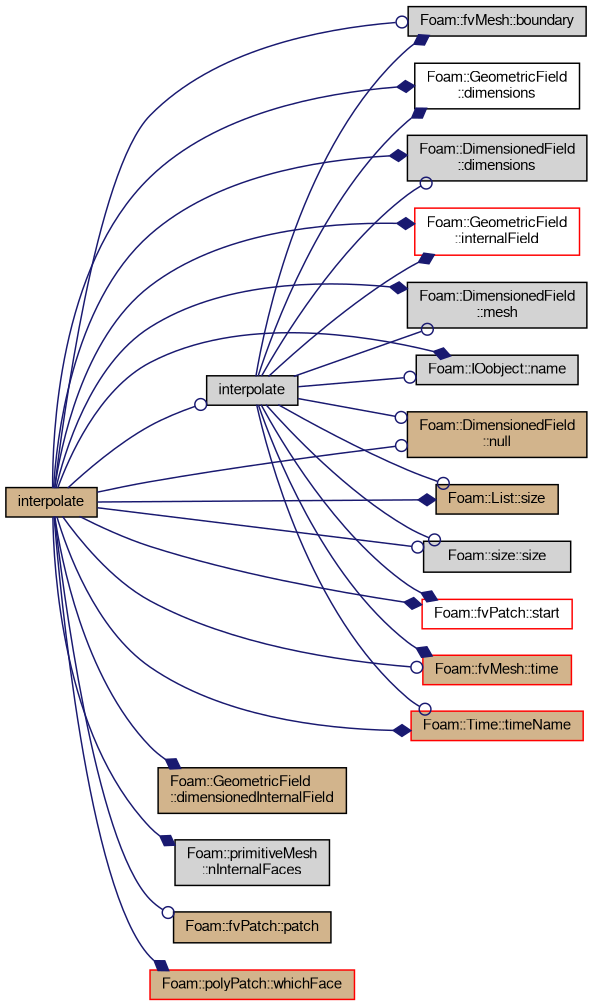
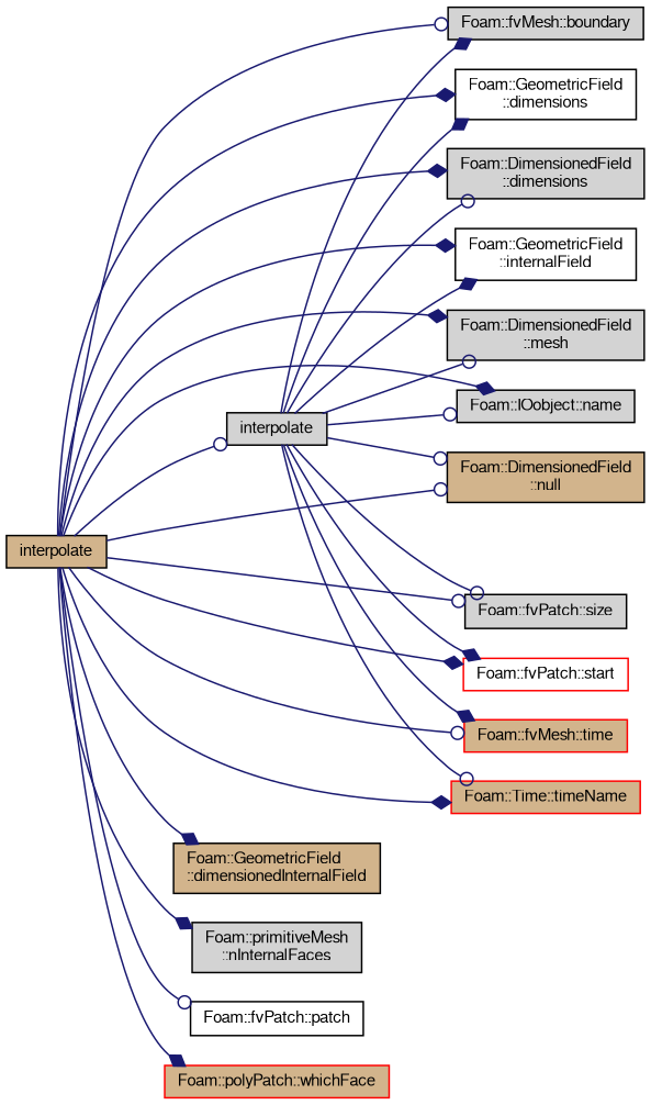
  digraph {
    rankdir=LR
    node [color=black fillcolor=tan fontname=FreeSans fontsize=10 shape=record style=filled]
    edge [arrowhead=diamond color=midnightblue fontname=FreeSans fontsize=10 labelfontname=FreeSans labelfontsize=10 style=solid]
    n1 [fontcolor=black height=0.2 label=interpolate width=0.4]
    n2 [fillcolor=lightgrey height=0.2 label="Foam::fvMesh::boundary" width=0.4]
    n3 [fillcolor=white height=0.2 label="Foam::GeometricField\l::dimensions" width=0.4]
    n4 [height=0.2 label="Foam::GeometricField\l::dimensionedInternalField" width=0.4]
    n5 [fillcolor=lightgrey height=0.2 label="Foam::DimensionedField\l::dimensions" width=0.4]
-   n6 [color=red fillcolor=white height=0.2 label="Foam::GeometricField\l::internalField" width=0.4]
+   n6 [fillcolor=white height=0.2 label="Foam::GeometricField\l::internalField" width=0.4]
    n7 [fillcolor=lightgrey height=0.2 label=interpolate width=0.4]
    n8 [fillcolor=lightgrey height=0.2 label="Foam::DimensionedField\l::mesh" width=0.4]
    n9 [fillcolor=lightgrey height=0.2 label="Foam::IOobject::name" width=0.4]
    n10 [height=0.2 label="Foam::DimensionedField\l::null" width=0.4]
-   n11 [height=0.2 label="Foam::List::size" width=0.4]
-   n12 [fillcolor=lightgrey height=0.2 label="Foam::size::size" width=0.4]
+   n12 [fillcolor=lightgrey height=0.2 label="Foam::fvPatch::size" width=0.4]
    n13 [color=red fillcolor=white height=0.2 label="Foam::fvPatch::start" width=0.4]
    n14 [color=red height=0.2 label="Foam::fvMesh::time" width=0.4]
    n15 [color=red height=0.2 label="Foam::Time::timeName" width=0.4]
    n16 [fillcolor=lightgrey height=0.2 label="Foam::primitiveMesh\l::nInternalFaces" width=0.4]
-   n17 [height=0.2 label="Foam::fvPatch::patch" width=0.4]
+   n17 [fillcolor=white height=0.2 label="Foam::fvPatch::patch" width=0.4]
    n18 [color=red height=0.2 label="Foam::polyPatch::whichFace" width=0.4]
    n1 -> n2 [arrowhead=odot]
    n1 -> n3
    n1 -> n4
    n1 -> n5
    n1 -> n6
    n1 -> n7 [arrowhead=odot]
    n1 -> n8
    n1 -> n9
    n1 -> n10 [arrowhead=odot]
-   n1 -> n11
    n1 -> n12 [arrowhead=odot]
    n1 -> n13
    n1 -> n14 [arrowhead=odot]
    n1 -> n15
    n1 -> n16
    n1 -> n17 [arrowhead=odot]
    n1 -> n18
    n7 -> n2
    n7 -> n3
    n7 -> n5 [arrowhead=odot]
    n7 -> n6
    n7 -> n8 [arrowhead=odot]
    n7 -> n9 [arrowhead=odot]
    n7 -> n10 [arrowhead=odot]
-   n7 -> n11 [arrowhead=odot]
    n7 -> n12 [arrowhead=odot]
    n7 -> n13
    n7 -> n14
    n7 -> n15 [arrowhead=odot]
  }
